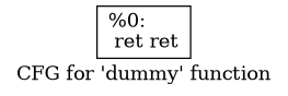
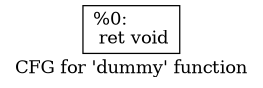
  digraph {
    label="CFG for 'dummy' function"
-   n1 [label="{%0:\l  ret ret\l}" shape=record]
+   n1 [label="{%0:\l  ret void\l}" shape=record]
  }
